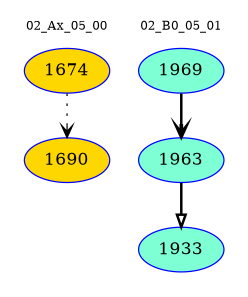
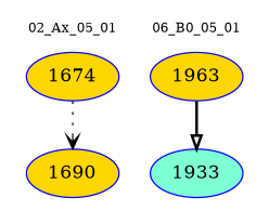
  digraph {
    node [color=blue fillcolor=aquamarine style=filled]
    edge [arrowhead=vee color=black style=bold]
    n1 [fillcolor=gold label=1674]
    n2 [fillcolor=gold label=1690]
-   n3 [label=1969]
-   n4 [label=1963]
+   n4 [fillcolor=gold label=1963]
    n5 [label=1933]
    subgraph cluster_1 {
      color=white
      fontsize=10
-     label="02_Ax_05_00"
+     label="02_Ax_05_01"
      n1
      n2
    }
    subgraph cluster_2 {
      color=white
      fontsize=10
-     label="02_B0_05_01"
-     n3
+     label="06_B0_05_01"
      n4
      n5
    }
    n1 -> n2 [style=dotted]
-   n3 -> n4
    n4 -> n5 [arrowhead=onormal]
  }
